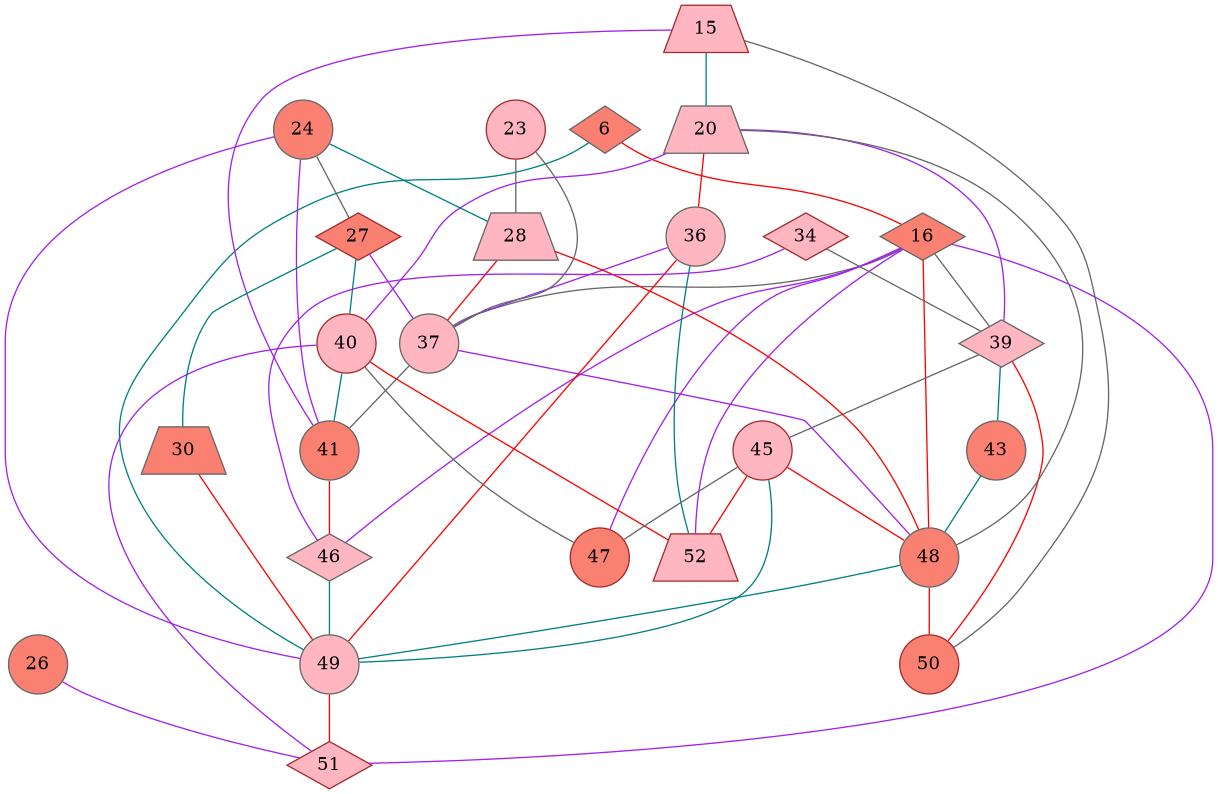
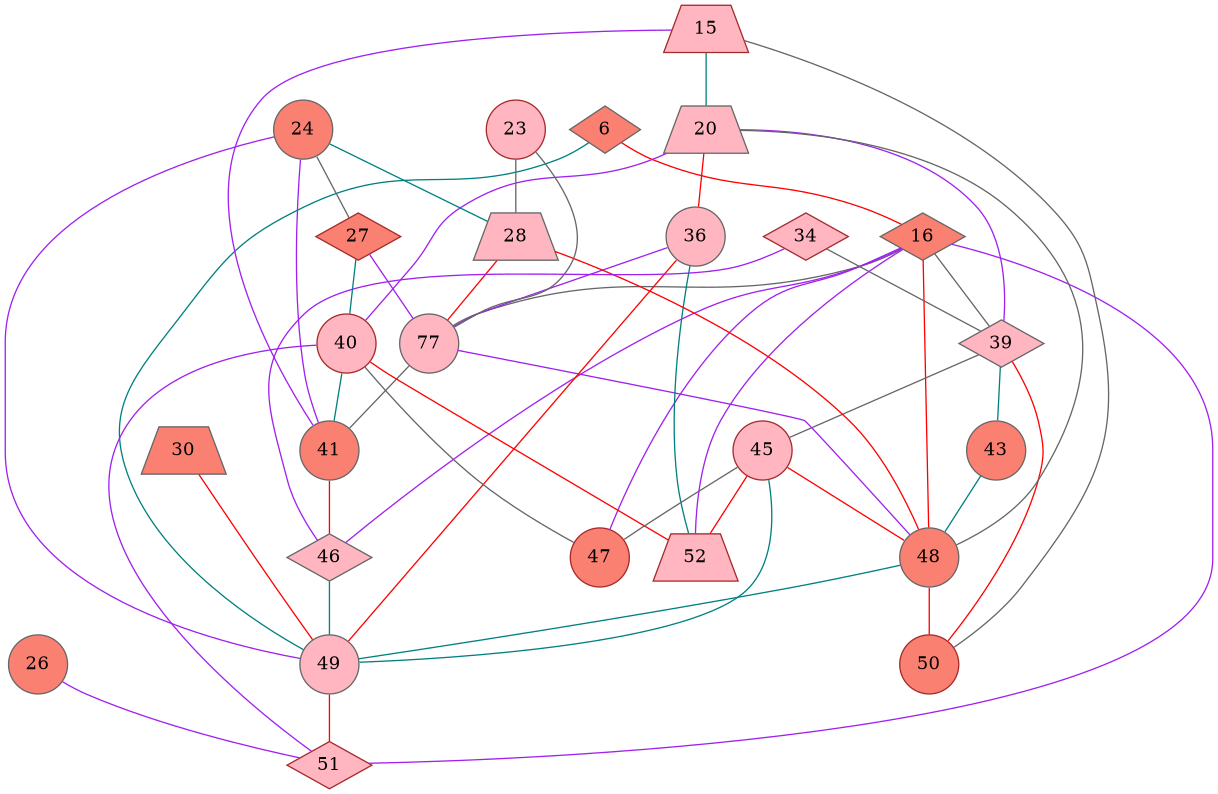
  graph {
    node [color=gray40 fillcolor=lightpink shape=circle style=filled]
    edge [color=purple]
    16 [fillcolor=salmon shape=diamond super="+2+11"]
-   37 [super="+25+10"]
+   37 [super="+25+10" label=77]
    39 [shape=diamond super="+22+14"]
    46 [shape=diamond super="+21+35"]
    47 [color=brown fillcolor=salmon super="+33"]
    48 [fillcolor=salmon super="+4+8"]
    51 [color=brown shape=diamond super="+19+44"]
    52 [color=brown shape=trapezium]
    6 [fillcolor=salmon shape=diamond]
    49 [super="+12+42+17"]
    20 [shape=trapezium super="+13"]
    36
    40 [color=brown super="+31"]
    15 [color=brown shape=trapezium]
    41 [fillcolor=salmon super="+38"]
    50 [color=brown fillcolor=salmon super="+29"]
    43 [fillcolor=salmon]
    45 [color=brown super="+18"]
    28 [shape=trapezium super="+9"]
    23 [color=brown]
    24 [fillcolor=salmon super="+1"]
    27 [color=brown fillcolor=salmon shape=diamond]
    30 [fillcolor=salmon shape=trapezium]
    26 [fillcolor=salmon]
    34 [color=brown shape=diamond]
    16 -- 37 [color=gray40]
    16 -- 39 [color=gray40 weight=3]
    16 -- 46
    16 -- 47
    16 -- 48 [color=red]
    16 -- 51 [weight=4]
    16 -- 52
    37 -- 48
    37 -- 41 [color=gray40]
    39 -- 50 [color=red]
    39 -- 43 [color=teal]
    39 -- 45 [color=gray40]
    46 -- 49 [color=teal weight=4]
    48 -- 49 [color=teal]
    48 -- 50 [color=red weight=3]
    6 -- 16 [color=red]
    6 -- 49 [color=teal]
    49 -- 51 [color=red weight=2]
    20 -- 39
    20 -- 48 [color=gray40]
    20 -- 36 [color=red weight=2]
    20 -- 40
    36 -- 37
    36 -- 52 [color=teal]
    36 -- 49 [color=red]
    40 -- 47 [color=gray40]
    40 -- 51 [weight=2]
    40 -- 52 [color=red]
    40 -- 41 [color=teal weight=2]
    15 -- 20 [color=teal]
    15 -- 41
    15 -- 50 [color=gray40]
    41 -- 46 [color=red weight=2]
    43 -- 48 [color=teal]
    45 -- 47 [color=gray40 weight=2]
    45 -- 48 [color=red]
    45 -- 52 [color=red]
    45 -- 49 [color=teal]
    28 -- 37 [color=red]
    28 -- 48 [color=red]
    23 -- 37 [color=gray40]
    23 -- 28 [color=gray40]
    24 -- 49
    24 -- 41
    24 -- 28 [color=teal]
    24 -- 27 [color=gray40]
    27 -- 37
    27 -- 40 [color=teal]
-   27 -- 30 [color=teal]
    30 -- 49 [color=red]
    26 -- 51 [weight=2]
    34 -- 39 [color=gray40]
    34 -- 46
  }
